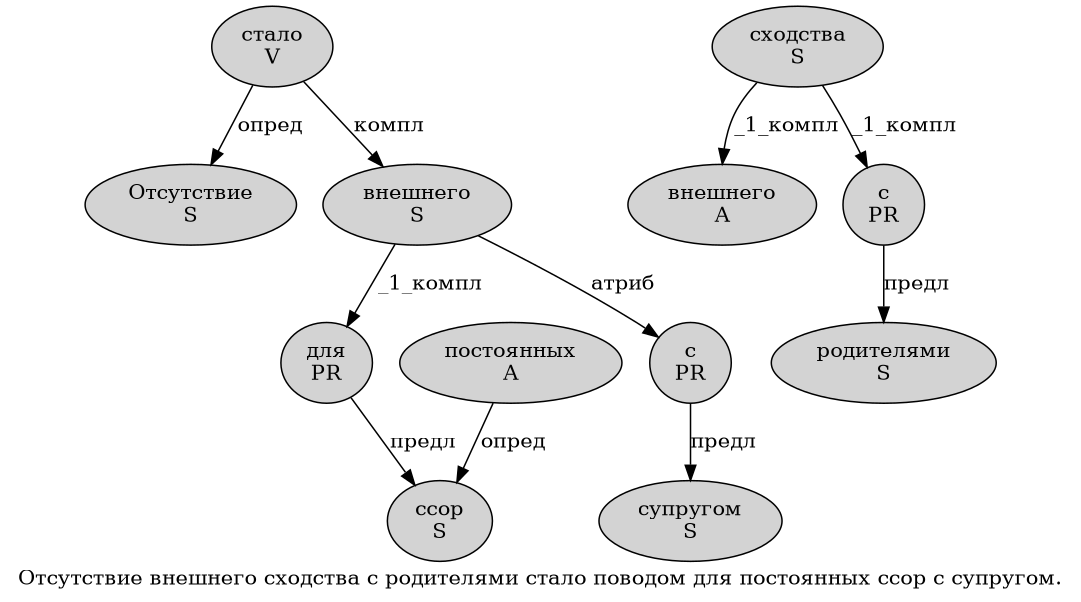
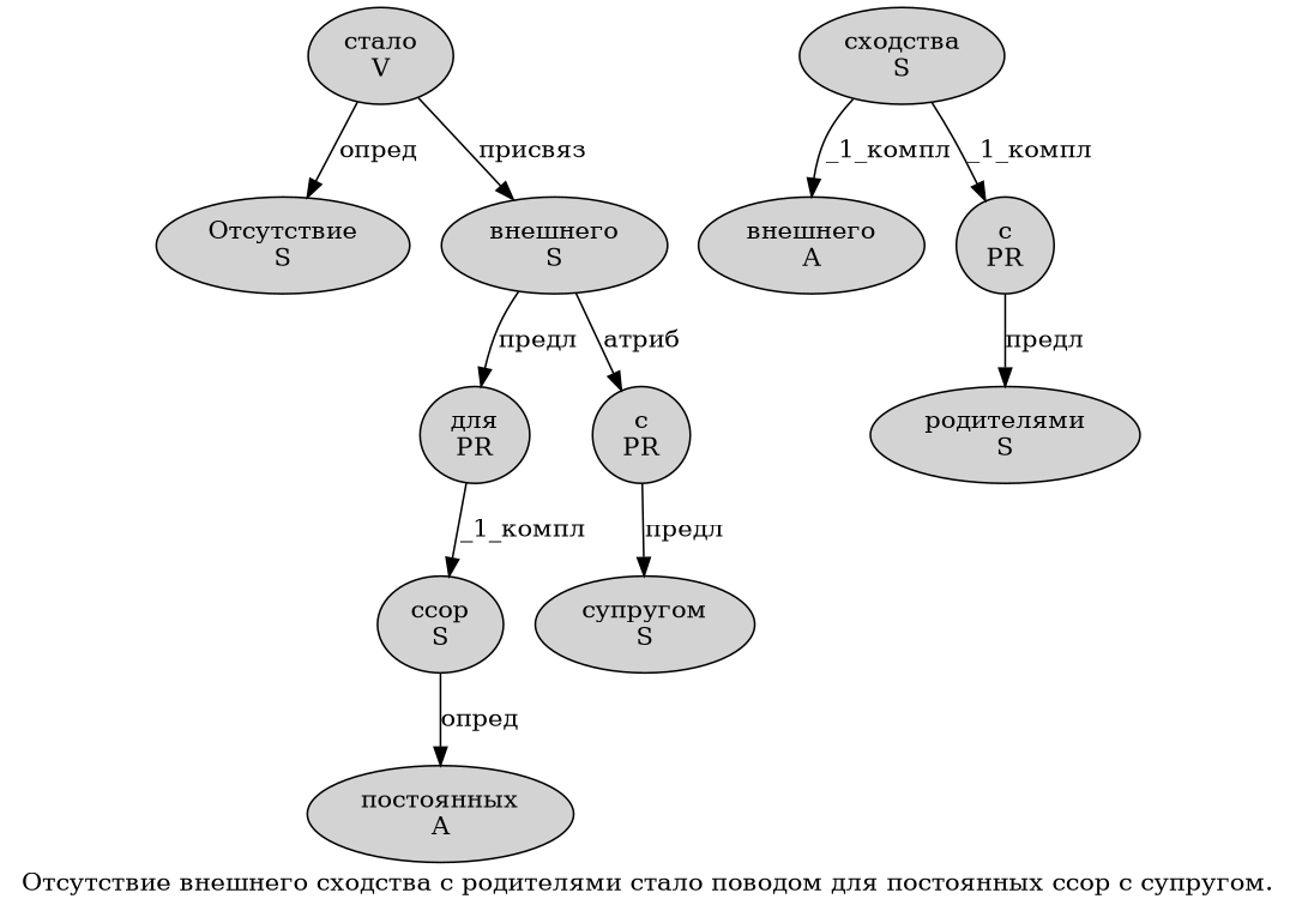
  digraph {
    label="Отсутствие внешнего сходства с родителями стало поводом для постоянных ссор с супругом."
    node [fillcolor=lightgray penwidth=1 shape=ellipse style=filled]
    n1 [label="Отсутствие\nS"]
    n2 [label="сходства\nS"]
    n3 [label="внешнего\nA"]
    n4 [label="с\nPR"]
    n5 [label="родителями\nS"]
    n6 [label="стало\nV"]
    n7 [label="внешнего\nS"]
    n8 [label="для\nPR"]
    n9 [label="с\nPR"]
    n10 [label="ссор\nS"]
    n11 [label="супругом\nS"]
    n12 [label="постоянных\nA"]
    n2 -> n3 [label="_1_компл"]
    n2 -> n4 [label="_1_компл"]
    n4 -> n5 [label="предл"]
    n6 -> n1 [label="опред"]
-   n6 -> n7 [label="компл"]
-   n7 -> n8 [label="_1_компл"]
+   n6 -> n7 [label="присвяз"]
+   n7 -> n8 [label="предл"]
    n7 -> n9 [label="атриб"]
-   n8 -> n10 [label="предл"]
+   n8 -> n10 [label="_1_компл"]
    n9 -> n11 [label="предл"]
-   n12 -> n10 [label="опред"]
+   n10 -> n12 [label="опред"]
  }
